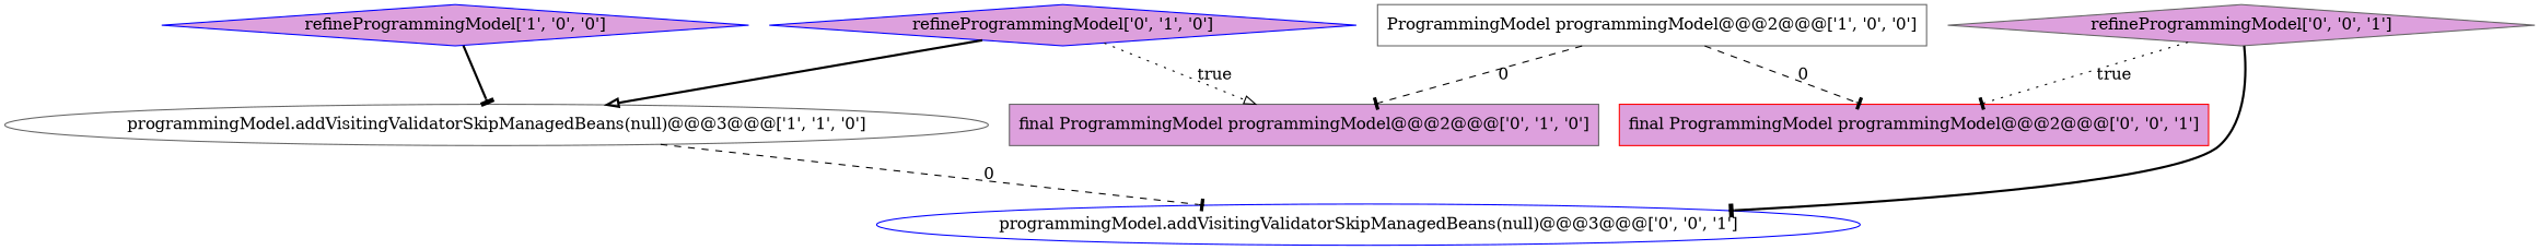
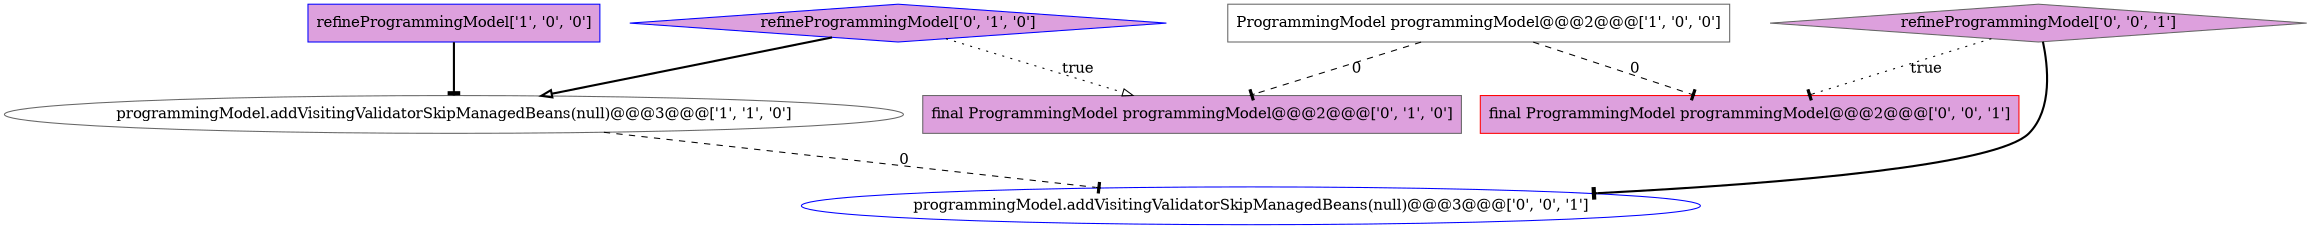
  digraph {
    node [color=gray40 fillcolor=plum shape=box style=filled]
    edge [arrowhead=tee style=dashed]
    n1 [fillcolor=white label="ProgrammingModel programmingModel@@@2@@@['1', '0', '0']"]
    n2 [label="final ProgrammingModel programmingModel@@@2@@@['0', '1', '0']"]
    n3 [color=red label="final ProgrammingModel programmingModel@@@2@@@['0', '0', '1']"]
    n4 [label="refineProgrammingModel['0', '0', '1']" shape=diamond]
    n5 [color=blue fillcolor=white label="programmingModel.addVisitingValidatorSkipManagedBeans(null)@@@3@@@['0', '0', '1']" shape=ellipse]
    n6 [fillcolor=white label="programmingModel.addVisitingValidatorSkipManagedBeans(null)@@@3@@@['1', '1', '0']" shape=ellipse]
-   n7 [color=blue label="refineProgrammingModel['1', '0', '0']" shape=diamond]
+   n7 [color=blue label="refineProgrammingModel['1', '0', '0']"]
    n8 [color=blue label="refineProgrammingModel['0', '1', '0']" shape=diamond]
    n1 -> n2 [label=0]
    n1 -> n3 [label=0]
    n4 -> n3 [label=true style=dotted]
    n4 -> n5 [style=bold]
    n6 -> n5 [label=0]
    n7 -> n6 [style=bold]
    n8 -> n2 [arrowhead=onormal label=true style=dotted]
    n8 -> n6 [arrowhead=onormal style=bold]
  }
